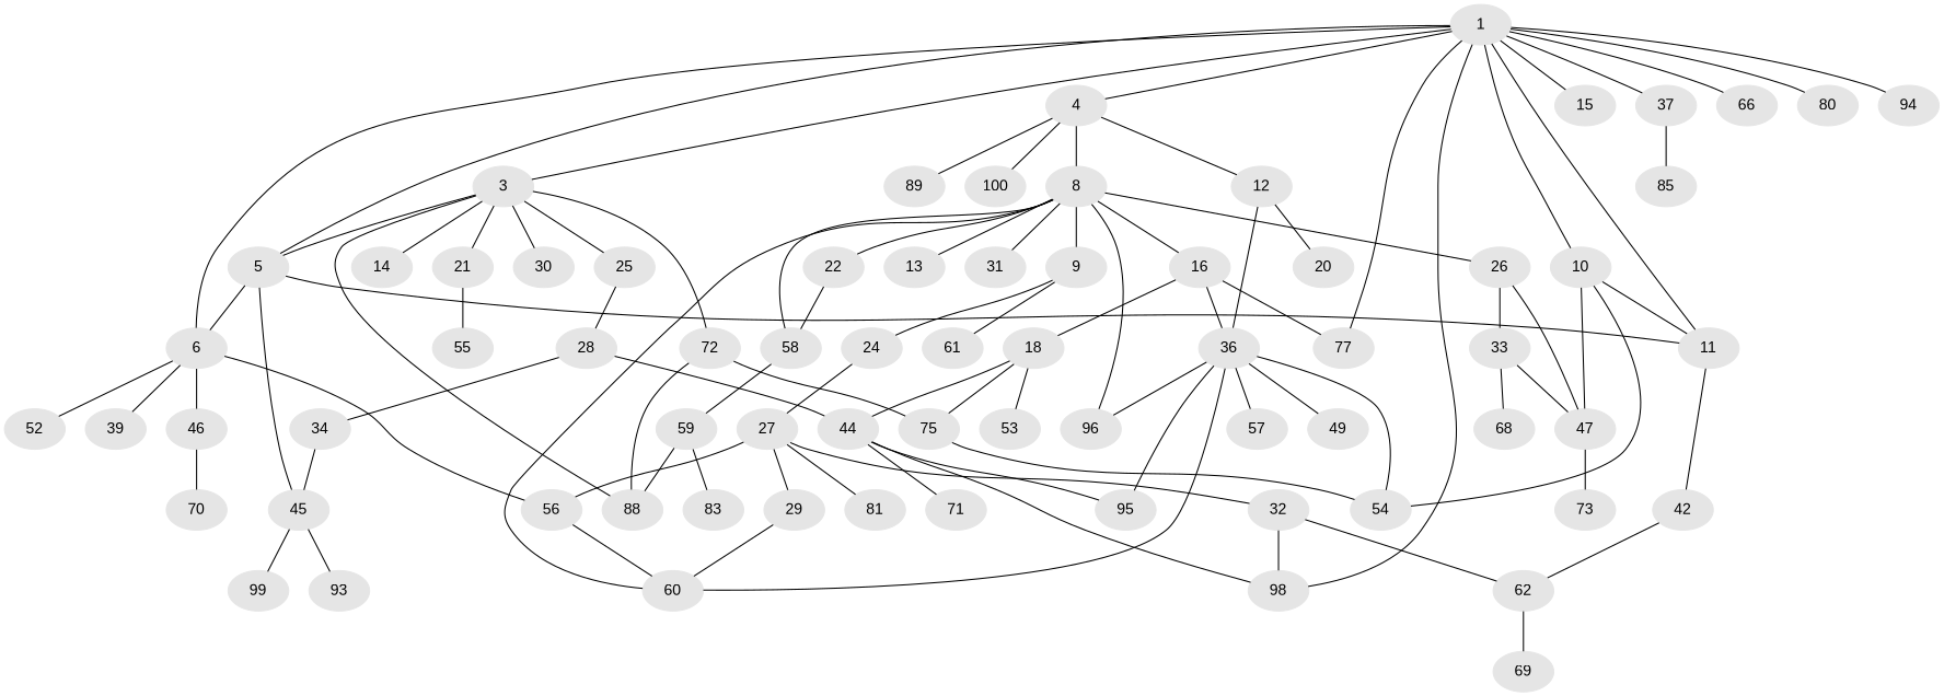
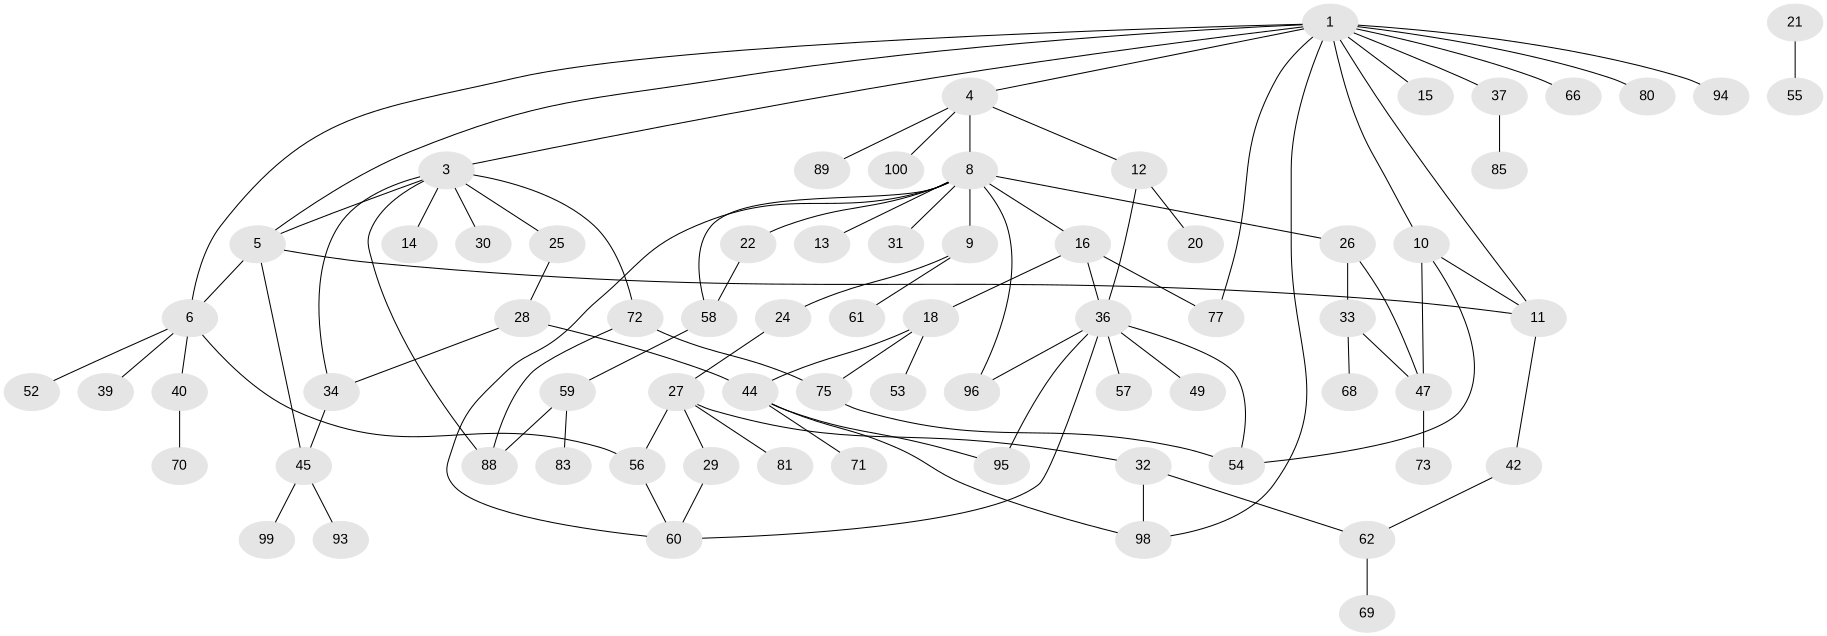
  graph {
    fontname="Liberation Sans"
    node [color=gray90 fontname="Liberation Sans" style=filled]
    edge [fontname="Liberation Sans"]
    1 [super="+2"]
    3 [super="+7"]
    4
    5
    6 [super="+17"]
    10 [super="+97"]
    11 [super="+46"]
    15
    37 [super="+38"]
    66
    77
    80
    94
    98
    14 [super="+41"]
    21 [super="+74"]
    25 [super="+92"]
    30
    72
    88
    8 [super="+19"]
    12
    89
    100
    45 [super="+48"]
    39
-   40 [label=46]
+   40
    52
    56
    47 [super="+51"]
    54 [super="+63"]
    42
    85
    55
    28
    75 [super="+79"]
    9 [super="+23"]
    13
    16 [super="+67"]
    22
    26
    31 [super="+35"]
    58
    60 [super="+76"]
    96
    20
    36 [super="+84"]
    93
    99
    70
    24
    61
    18 [super="+43"]
    33 [super="+50"]
    59 [super="+78"]
    27 [super="+65"]
    73
    62 [super="+91"]
    49
    57
    95
    44 [super="+82"]
    53
    71 [super="+86"]
    29
    32 [super="+64"]
    81
    34
    68 [super="+90"]
    69
    83 [super="+87"]
    1 -- 3
    1 -- 4
    1 -- 5
    1 -- 6
    1 -- 10
    1 -- 11
    1 -- 15
    1 -- 37
    1 -- 66
    1 -- 77
    1 -- 80
    1 -- 94
    1 -- 98
    3 -- 5
    3 -- 14
-   3 -- 21
+   3 -- 34
    3 -- 25
    3 -- 30
    3 -- 72
    3 -- 88
    4 -- 8
    4 -- 12
    4 -- 89
    4 -- 100
    5 -- 6
    5 -- 11
    5 -- 45
    6 -- 39
    6 -- 40
    6 -- 52
    6 -- 56
    10 -- 11
    10 -- 47
    10 -- 54
    11 -- 42
    37 -- 85
    21 -- 55
    25 -- 28
    72 -- 88
    72 -- 75
    8 -- 9 [weight=2]
    8 -- 13
    8 -- 16
    8 -- 22
    8 -- 26
    8 -- 31
    8 -- 58
    8 -- 60
    8 -- 96
    12 -- 20
    12 -- 36
    45 -- 93
    45 -- 99
    40 -- 70
    56 -- 60
    47 -- 73
    42 -- 62
    28 -- 44
    28 -- 34
    75 -- 54
    9 -- 24
    9 -- 61
    16 -- 77
    16 -- 36
    16 -- 18
    22 -- 58
    26 -- 47
    26 -- 33
    58 -- 59
    36 -- 54
    36 -- 60
    36 -- 96
    36 -- 49
    36 -- 57
    36 -- 95
    24 -- 27
    18 -- 75
    18 -- 44
    18 -- 53
    33 -- 47
    33 -- 68
    59 -- 88
    59 -- 83
    27 -- 56
    27 -- 29
    27 -- 32
    27 -- 81
    62 -- 69
    44 -- 98
    44 -- 95
    44 -- 71
    29 -- 60
    32 -- 98
    32 -- 62
    34 -- 45
  }
